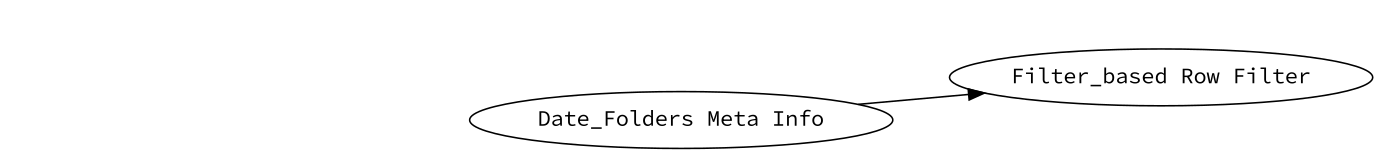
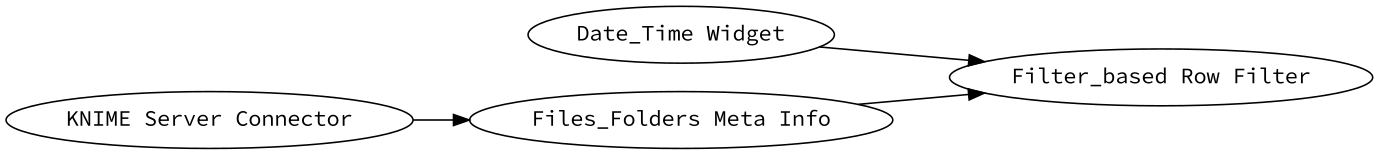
  digraph {
    fontname="Source Code Pro"
    rankdir=LR
    node [fontname="Source Code Pro"]
    edge [fontname="Source Code Pro"]
+   n1 [label="Date_Time Widget"]
    n2 [label="Filter_based Row Filter"]
-   n3 [label="Date_Folders Meta Info"]
+   n3 [label="Files_Folders Meta Info"]
+   n4 [label="KNIME Server Connector"]
+   n1 -> n2
    n3 -> n2
+   n4 -> n3
  }
